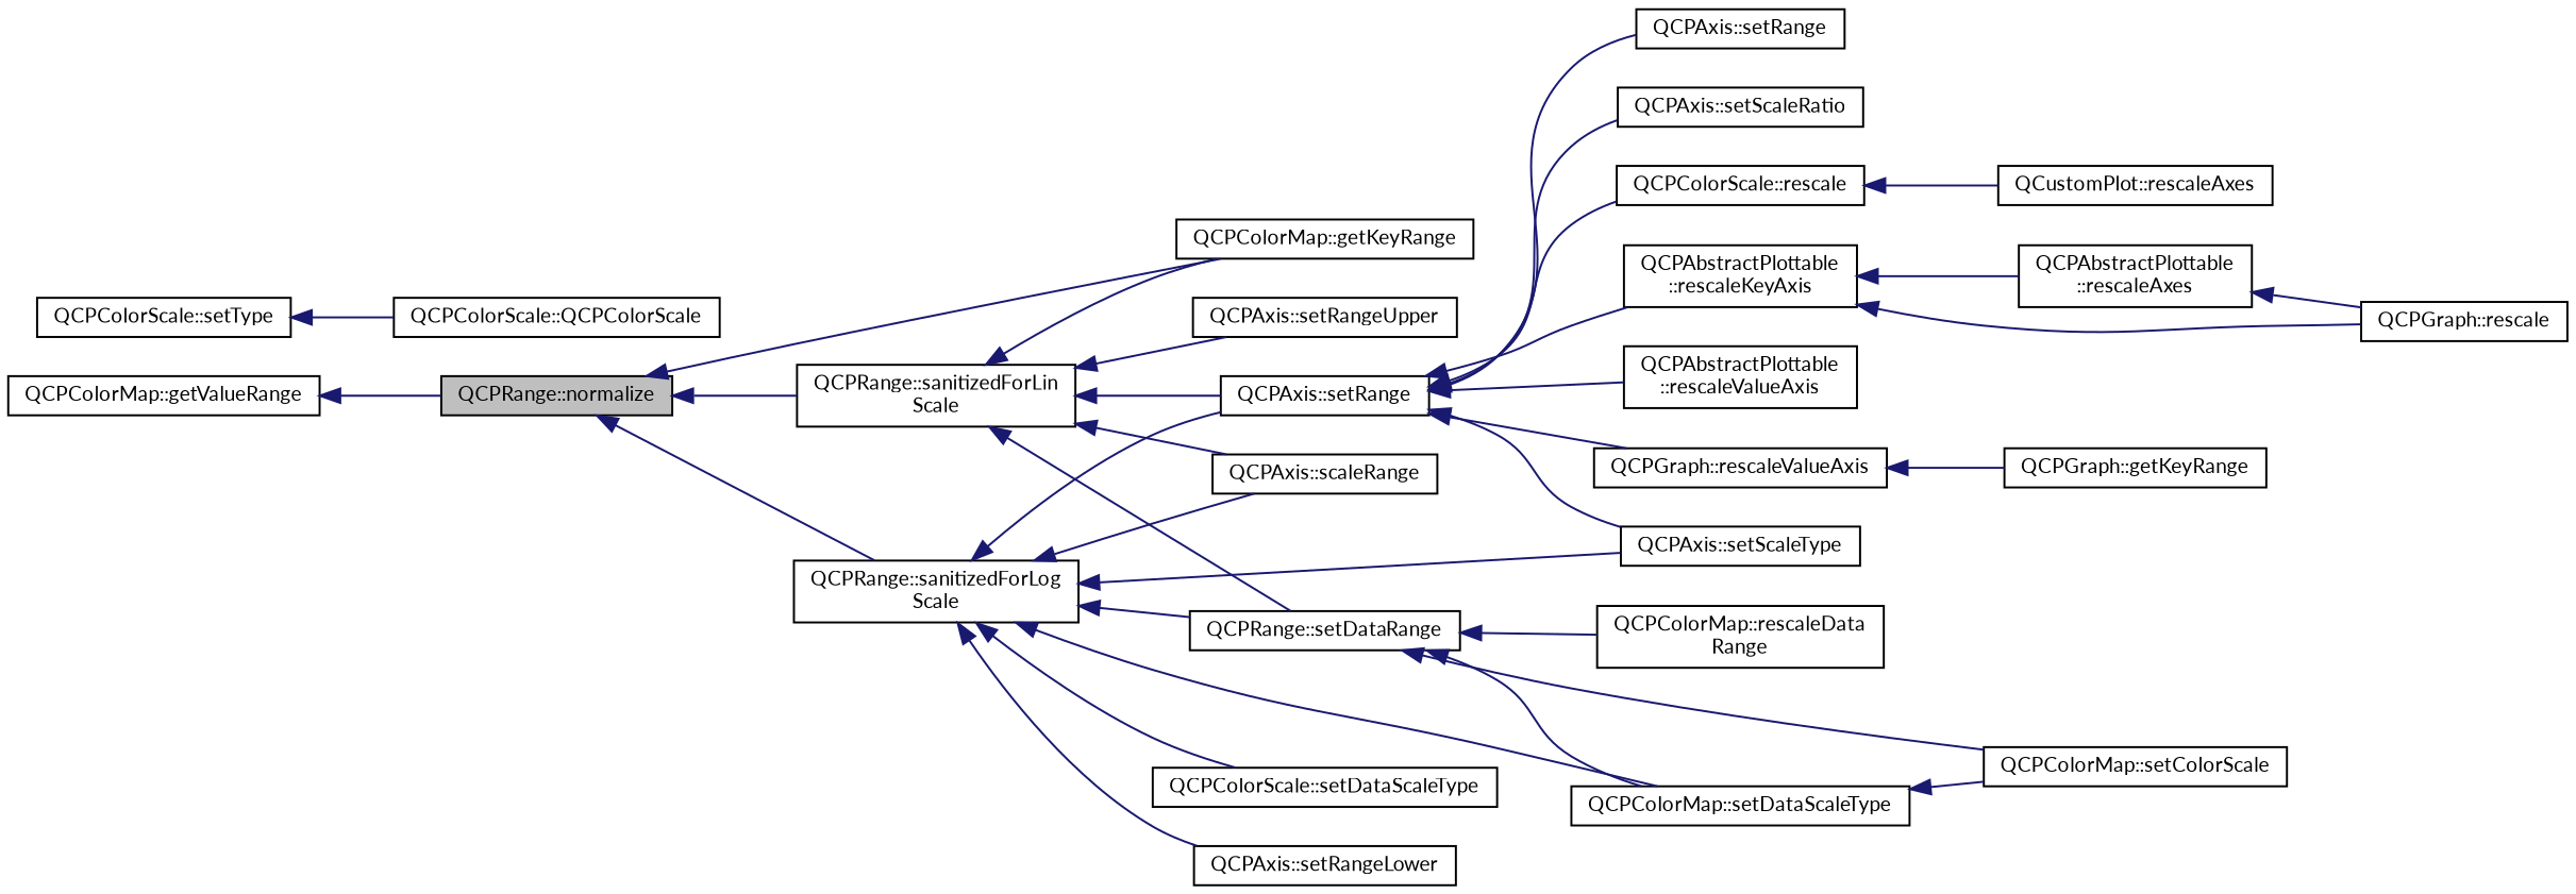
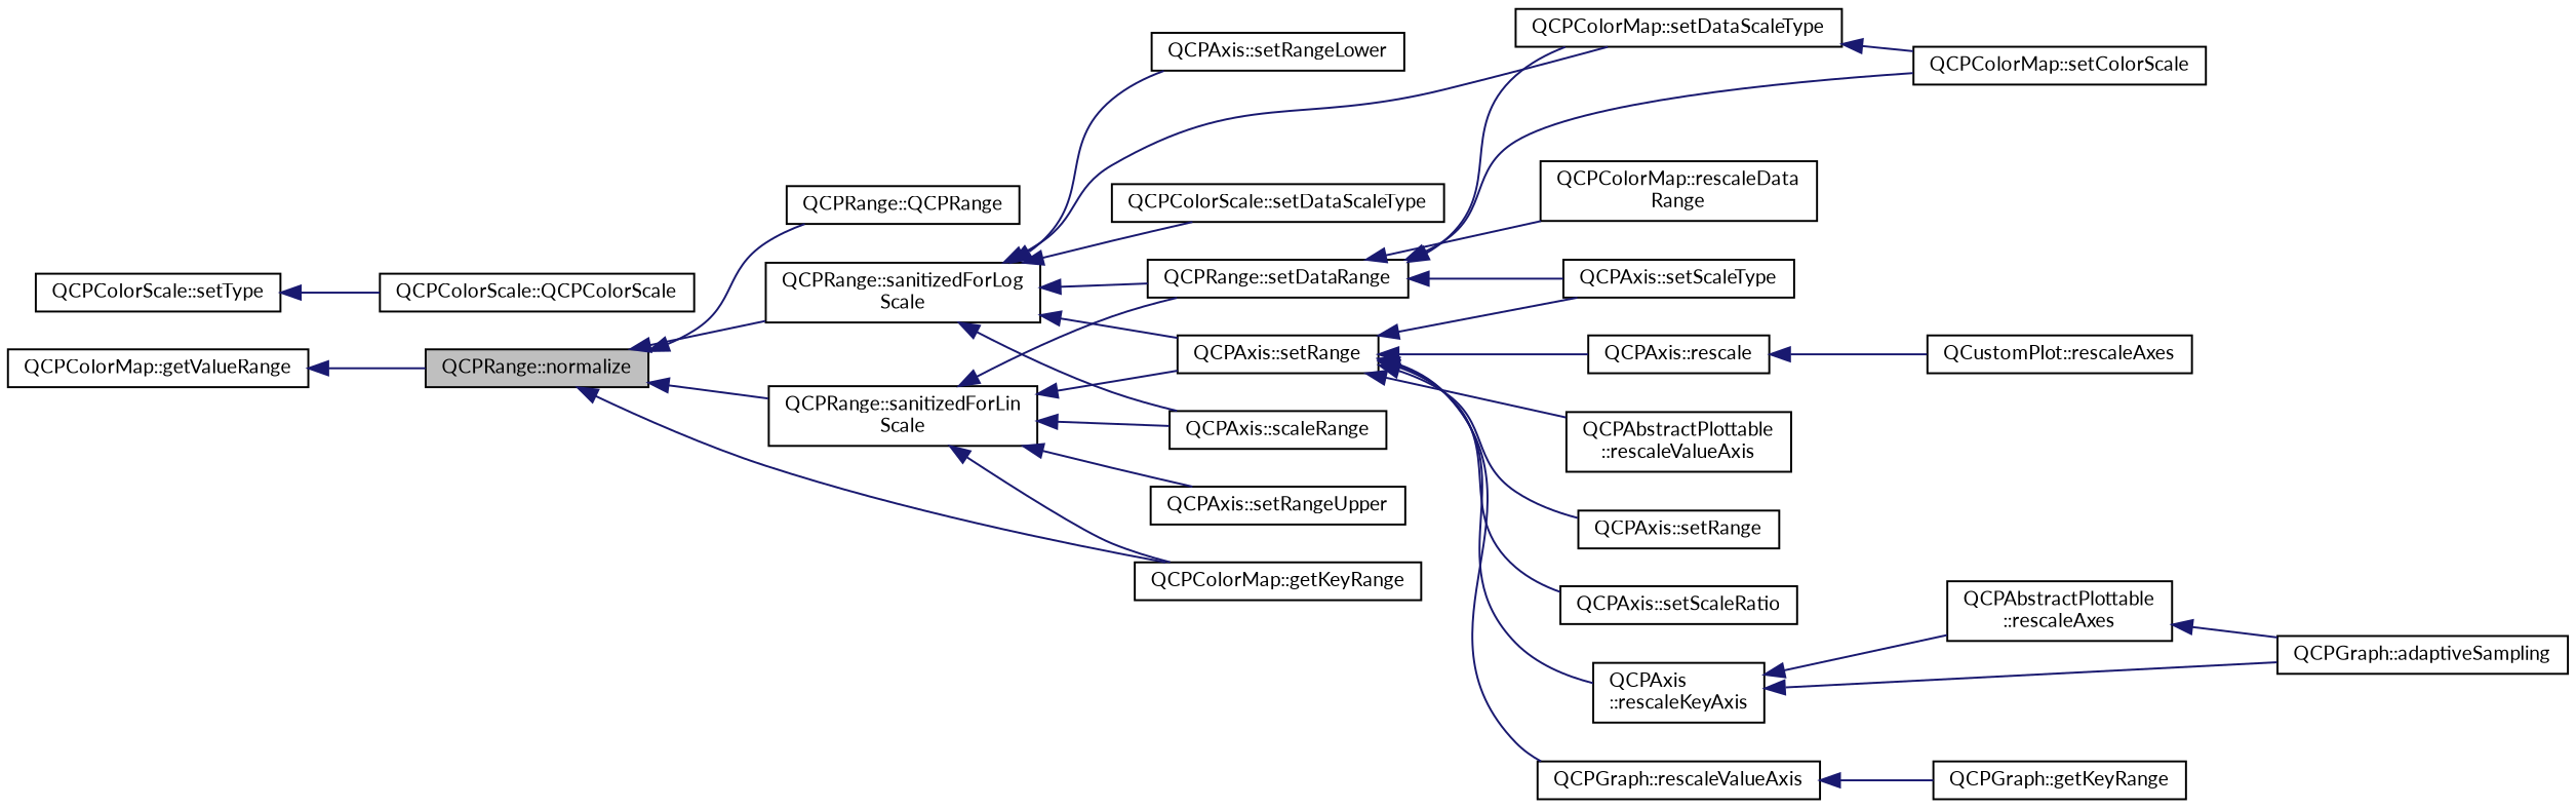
  digraph {
    fontname=Lato
    rankdir=LR
    node [color=black fillcolor=white fontname=Lato fontsize=10 shape=record style=filled]
    edge [color=midnightblue dir=back fontname=Lato fontsize=10 labelfontname=Helvetica labelfontsize=10 style=solid]
    n1 [fillcolor=grey75 fontcolor=black height=0.2 label="QCPRange::normalize" width=0.4]
+   n2 [height=0.2 label="QCPRange::QCPRange" width=0.4]
    n3 [height=0.2 label="QCPRange::sanitizedForLog\lScale" width=0.4]
    n4 [height=0.2 label="QCPRange::sanitizedForLin\lScale" width=0.4]
    n5 [height=0.2 label="QCPColorMap::getKeyRange" width=0.4]
    n6 [height=0.2 label="QCPAxis::setScaleType" width=0.4]
    n7 [height=0.2 label="QCPAxis::setRange" width=0.4]
    n8 [height=0.2 label="QCPAxis::setRangeLower" width=0.4]
    n9 [height=0.2 label="QCPAxis::scaleRange" width=0.4]
    n10 [height=0.2 label="QCPColorScale::setDataScaleType" width=0.4]
    n11 [height=0.2 label="QCPRange::setDataRange" width=0.4]
    n12 [height=0.2 label="QCPColorMap::setDataScaleType" width=0.4]
    n13 [height=0.2 label="QCPAxis::setRangeUpper" width=0.4]
    n14 [height=0.2 label="QCPColorMap::getValueRange" width=0.4]
    n15 [height=0.2 label="QCPAxis::setRange" width=0.4]
    n16 [height=0.2 label="QCPAxis::setScaleRatio" width=0.4]
-   n17 [height=0.2 label="QCPColorScale::rescale" width=0.4]
-   n18 [height=0.2 label="QCPAbstractPlottable\l::rescaleKeyAxis" width=0.4]
+   n17 [height=0.2 label="QCPAxis::rescale" width=0.4]
+   n18 [height=0.2 label="QCPAxis\l::rescaleKeyAxis" width=0.4]
    n19 [height=0.2 label="QCPAbstractPlottable\l::rescaleValueAxis" width=0.4]
    n20 [height=0.2 label="QCPGraph::rescaleValueAxis" width=0.4]
    n21 [height=0.2 label="QCPColorMap::setColorScale" width=0.4]
    n22 [height=0.2 label="QCPColorMap::rescaleData\lRange" width=0.4]
    n23 [height=0.2 label="QCustomPlot::rescaleAxes" width=0.4]
    n24 [height=0.2 label="QCPAbstractPlottable\l::rescaleAxes" width=0.4]
-   n25 [height=0.2 label="QCPGraph::rescale" width=0.4]
+   n25 [height=0.2 label="QCPGraph::adaptiveSampling" width=0.4]
    n26 [height=0.2 label="QCPGraph::getKeyRange" width=0.4]
    n27 [height=0.2 label="QCPColorScale::setType" width=0.4]
    n28 [height=0.2 label="QCPColorScale::QCPColorScale" width=0.4]
+   n1 -> n2
    n1 -> n3
    n1 -> n4
    n1 -> n5
-   n3 -> n6
+   n11 -> n6
    n3 -> n7
    n3 -> n8
    n3 -> n9
    n3 -> n10
    n3 -> n11
    n3 -> n12
    n4 -> n5
    n4 -> n7
    n4 -> n9
    n4 -> n11
    n4 -> n13
    n7 -> n6
    n7 -> n15
    n7 -> n16
    n7 -> n17
    n7 -> n18
    n7 -> n19
    n7 -> n20
    n11 -> n12
    n11 -> n21
    n11 -> n22
    n12 -> n21
    n14 -> n1
    n17 -> n23
    n18 -> n24
    n18 -> n25
    n20 -> n26
    n24 -> n25
    n27 -> n28
  }
